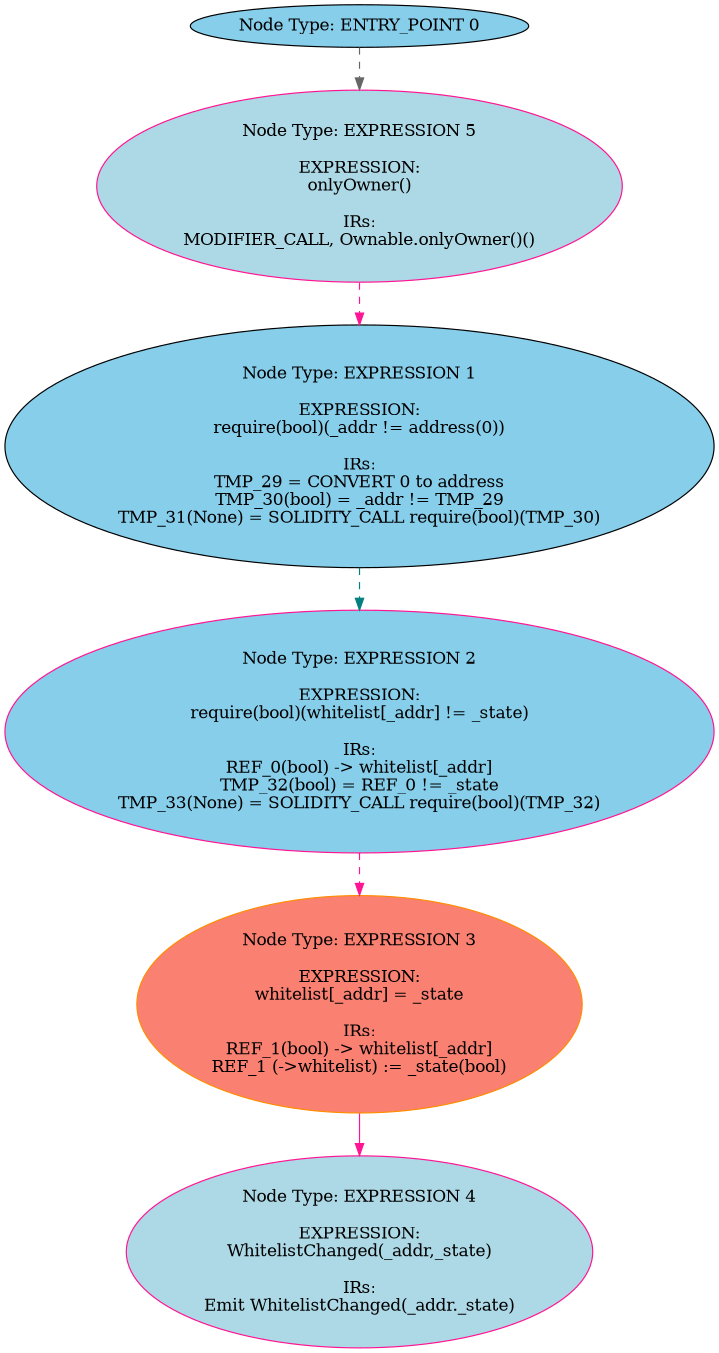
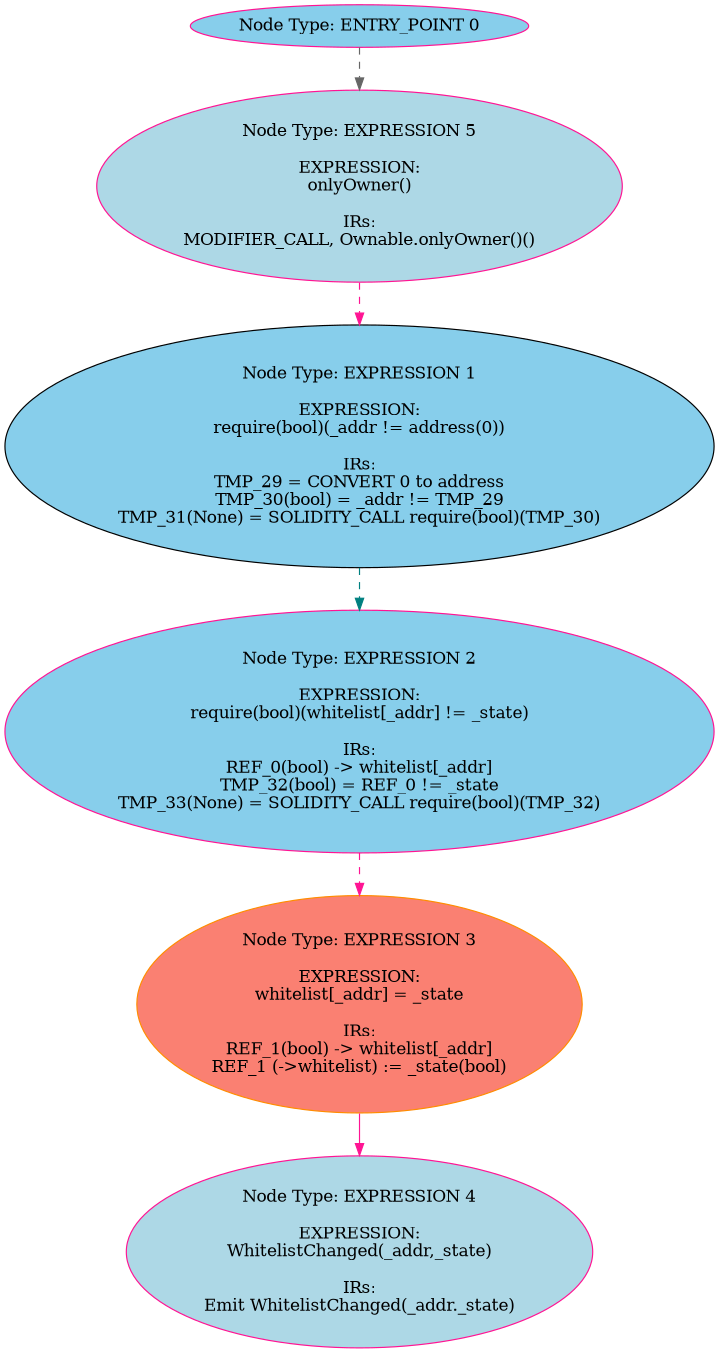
  digraph {
    node [style=filled fillcolor=skyblue color=deeppink]
    edge [color=deeppink style=dashed]
-   n1 [label="Node Type: ENTRY_POINT 0\n" color=black]
+   n1 [label="Node Type: ENTRY_POINT 0\n"]
    n2 [label="Node Type: EXPRESSION 5\n\nEXPRESSION:\nonlyOwner()\n\nIRs:\nMODIFIER_CALL, Ownable.onlyOwner()()" fillcolor=lightblue]
    n3 [label="Node Type: EXPRESSION 1\n\nEXPRESSION:\nrequire(bool)(_addr != address(0))\n\nIRs:\nTMP_29 = CONVERT 0 to address\nTMP_30(bool) = _addr != TMP_29\nTMP_31(None) = SOLIDITY_CALL require(bool)(TMP_30)" color=black]
    n4 [label="Node Type: EXPRESSION 2\n\nEXPRESSION:\nrequire(bool)(whitelist[_addr] != _state)\n\nIRs:\nREF_0(bool) -> whitelist[_addr]\nTMP_32(bool) = REF_0 != _state\nTMP_33(None) = SOLIDITY_CALL require(bool)(TMP_32)"]
    n5 [label="Node Type: EXPRESSION 3\n\nEXPRESSION:\nwhitelist[_addr] = _state\n\nIRs:\nREF_1(bool) -> whitelist[_addr]\nREF_1 (->whitelist) := _state(bool)" fillcolor=salmon color=darkorange]
    n6 [label="Node Type: EXPRESSION 4\n\nEXPRESSION:\nWhitelistChanged(_addr,_state)\n\nIRs:\nEmit WhitelistChanged(_addr._state)" fillcolor=lightblue]
    n1 -> n2 [color=gray40]
    n2 -> n3
    n3 -> n4 [color=teal]
    n4 -> n5
    n5 -> n6 [style=solid]
  }
